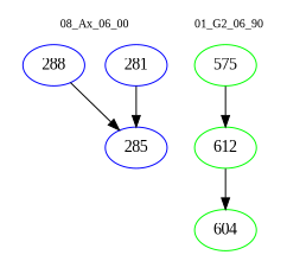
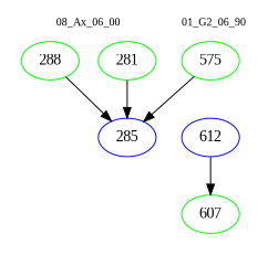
  digraph {
    fontname="Liberation Serif"
    node [color=green fontname="Liberation Serif"]
    edge [color=black fontname="Liberation Serif"]
-   n1 [color=blue label=281]
+   n1 [label=281]
    n2 [color=blue label=285]
-   n3 [color=blue label=288]
+   n3 [label=288]
    n4 [label=575]
-   n5 [label=612]
-   n6 [label=604]
+   n5 [color=blue label=612]
+   n6 [label=607]
    subgraph cluster_1 {
      color=white
      fontsize=10
      label="08_Ax_06_00"
      n1
      n2
      n3
    }
    subgraph cluster_2 {
      color=white
      fontsize=10
      label="01_G2_06_90"
      n4
      n5
      n6
    }
    n1 -> n2
    n3 -> n2
-   n4 -> n5
+   n4 -> n2
    n5 -> n6
  }
